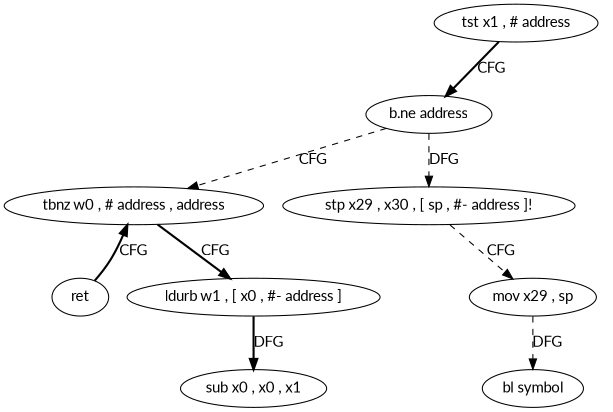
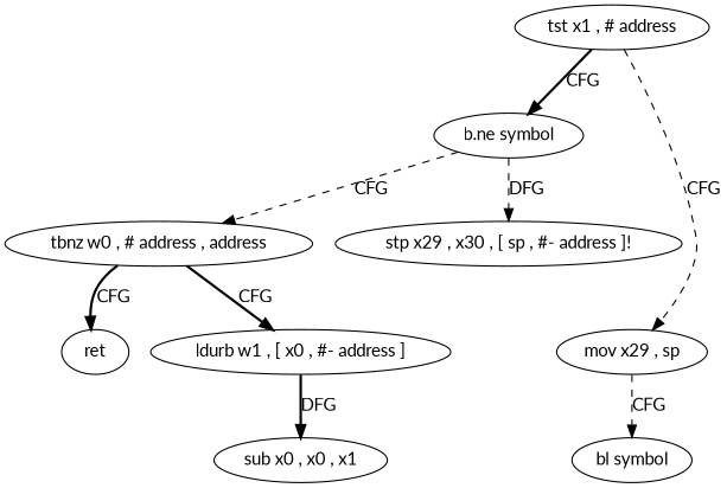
  digraph {
    fontname=Lato
    node [fontname=Lato]
    edge [fontname=Lato style=bold]
    n1 [label="tst x1 , # address"]
-   n2 [label="b.ne address"]
+   n2 [label="b.ne symbol"]
    n3 [label="stp x29 , x30 , [ sp , #- address ]!"]
    n4 [label="tbnz w0 , # address , address"]
    n5 [label="mov x29 , sp"]
    n6 [label="ldurb w1 , [ x0 , #- address ]"]
    n7 [label=ret]
    n8 [label="bl symbol"]
    n9 [label="sub x0 , x0 , x1"]
    n1 -> n2 [label=CFG]
    n2 -> n3 [label=DFG style=dashed]
    n2 -> n4 [label=CFG style=dashed]
-   n3 -> n5 [label=CFG style=dashed]
+   n1 -> n5 [label=CFG style=dashed]
    n4 -> n6 [label=CFG]
-   n7 -> n4 [label=CFG]
-   n5 -> n8 [label=DFG style=dashed]
+   n4 -> n7 [label=CFG]
+   n5 -> n8 [label=CFG style=dashed]
    n6 -> n9 [label=DFG]
  }
